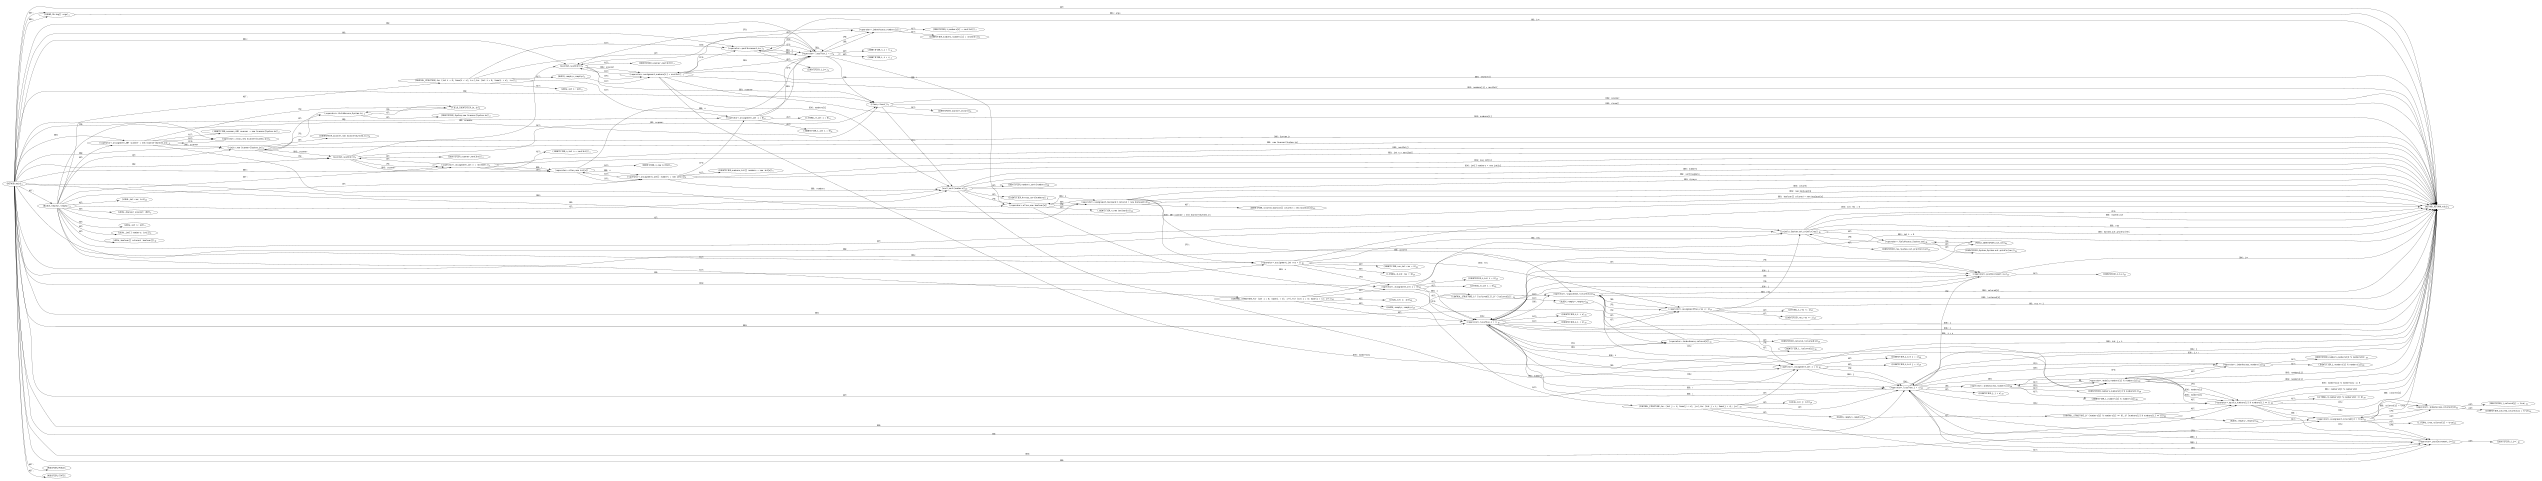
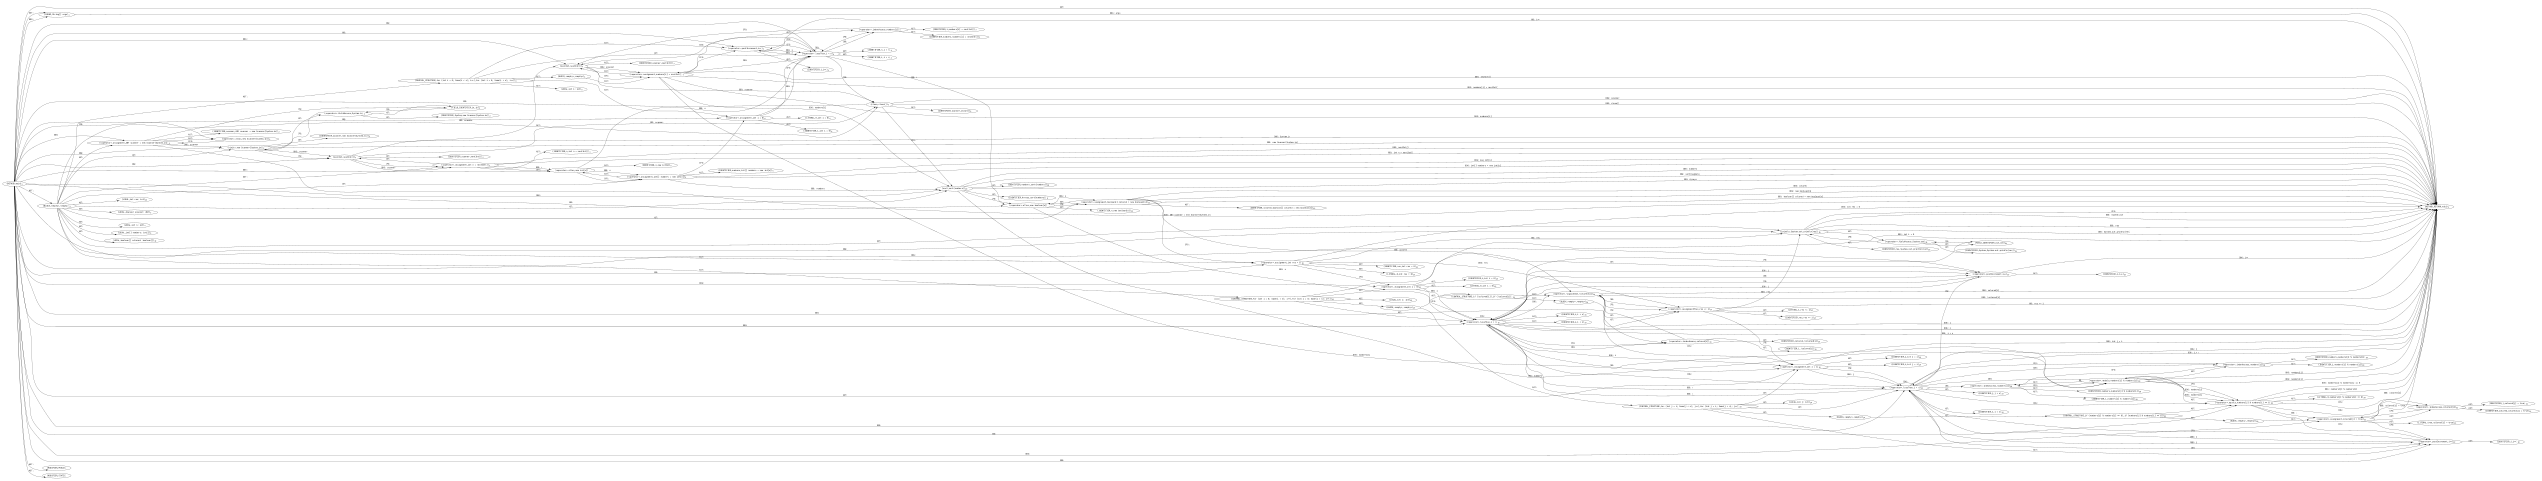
  digraph {
    fontname="JetBrains Mono"
    rankdir=LR
    node [fontname="JetBrains Mono"]
    edge [fontname="JetBrains Mono"]
    n1 [label=<(METHOD,main)<SUB>1</SUB>>]
    n2 [label=<(PARAM,String[] args)<SUB>1</SUB>>]
    n3 [label=<(BLOCK,&lt;empty&gt;,&lt;empty&gt;)<SUB>1</SUB>>]
    n4 [label=<(&lt;operator&gt;.assignment,ANY scanner = new Scanner(System.in))<SUB>2</SUB>>]
    n5 [label=<(&lt;operator&gt;.alloc,new Scanner(System.in))<SUB>2</SUB>>]
    n6 [label=<(&lt;init&gt;,new Scanner(System.in))<SUB>2</SUB>>]
    n7 [label=<(nextInt,nextInt())<SUB>4</SUB>>]
    n8 [label=<(&lt;operator&gt;.alloc,new int[n])>]
    n9 [label=<(&lt;operator&gt;.assignment,int i = 0)<SUB>6</SUB>>]
    n10 [label=<(&lt;operator&gt;.lessThan,i &lt; n)<SUB>6</SUB>>]
    n11 [label=<(&lt;operator&gt;.postIncrement,i++)<SUB>6</SUB>>]
    n12 [label=<(nextInt,nextInt())<SUB>7</SUB>>]
    n13 [label=<(close,close())<SUB>9</SUB>>]
    n14 [label=<(sort,sort(numbers))<SUB>10</SUB>>]
    n15 [label=<(&lt;operator&gt;.alloc,new boolean[n])>]
    n16 [label=<(&lt;operator&gt;.assignment,int res = 0)<SUB>13</SUB>>]
    n17 [label=<(&lt;operator&gt;.assignment,int i = 0)<SUB>15</SUB>>]
    n18 [label=<(&lt;operator&gt;.lessThan,i &lt; n)<SUB>15</SUB>>]
    n19 [label=<(&lt;operator&gt;.postIncrement,i++)<SUB>15</SUB>>]
    n20 [label=<(&lt;operator&gt;.assignmentPlus,res += 1)<SUB>17</SUB>>]
    n21 [label=<(&lt;operator&gt;.assignment,int j = i)<SUB>19</SUB>>]
    n22 [label=<(&lt;operator&gt;.lessThan,j &lt; n)<SUB>19</SUB>>]
    n23 [label=<(&lt;operator&gt;.postIncrement,j++)<SUB>19</SUB>>]
    n24 [label=<(&lt;operator&gt;.equals,numbers[j] % numbers[i] == 0)<SUB>20</SUB>>]
    n25 [label=<(&lt;operator&gt;.assignment,colored[j] = true)<SUB>21</SUB>>]
    n26 [label=<(println,System.out.println(res))<SUB>26</SUB>>]
    n27 [label=<(MODIFIER,PUBLIC)>]
    n28 [label=<(MODIFIER,STATIC)>]
    n29 [label=<(METHOD_RETURN,void)<SUB>1</SUB>>]
    n30 [label=<(LOCAL,Scanner scanner: ANY)<SUB>2</SUB>>]
    n31 [label=<(LOCAL,int n: int)<SUB>4</SUB>>]
    n32 [label=<(&lt;operator&gt;.assignment,int n = nextInt())<SUB>4</SUB>>]
    n33 [label=<(LOCAL,int[] numbers: int[])<SUB>5</SUB>>]
    n34 [label=<(&lt;operator&gt;.assignment,int[] numbers = new int[n])<SUB>5</SUB>>]
    n35 [label=<(CONTROL_STRUCTURE,for (int i = 0; Some(i &lt; n); i++),for (int i = 0; Some(i &lt; n); i++))<SUB>6</SUB>>]
    n36 [label=<(LOCAL,boolean[] colored: boolean[])<SUB>12</SUB>>]
    n37 [label=<(&lt;operator&gt;.assignment,boolean[] colored = new boolean[n])<SUB>12</SUB>>]
    n38 [label=<(LOCAL,int res: int)<SUB>13</SUB>>]
    n39 [label=<(CONTROL_STRUCTURE,for (int i = 0; Some(i &lt; n); i++),for (int i = 0; Some(i &lt; n); i++))<SUB>15</SUB>>]
    n40 [label=<(IDENTIFIER,scanner,ANY scanner = new Scanner(System.in))<SUB>2</SUB>>]
    n41 [label=<(FIELD_IDENTIFIER,in,in)<SUB>2</SUB>>]
    n42 [label=<(IDENTIFIER,scanner,new Scanner(System.in))<SUB>2</SUB>>]
    n43 [label=<(&lt;operator&gt;.fieldAccess,System.in)<SUB>2</SUB>>]
    n44 [label=<(IDENTIFIER,scanner,nextInt())<SUB>4</SUB>>]
    n45 [label=<(IDENTIFIER,n,new int[n])<SUB>5</SUB>>]
    n46 [label=<(IDENTIFIER,i,int i = 0)<SUB>6</SUB>>]
    n47 [label=<(LITERAL,0,int i = 0)<SUB>6</SUB>>]
    n48 [label=<(IDENTIFIER,i,i &lt; n)<SUB>6</SUB>>]
    n49 [label=<(IDENTIFIER,n,i &lt; n)<SUB>6</SUB>>]
    n50 [label=<(&lt;operator&gt;.assignment,numbers[i] = nextInt())<SUB>7</SUB>>]
    n51 [label=<(&lt;operator&gt;.indexAccess,numbers[i])<SUB>7</SUB>>]
    n52 [label=<(IDENTIFIER,i,i++)<SUB>6</SUB>>]
    n53 [label=<(IDENTIFIER,scanner,nextInt())<SUB>7</SUB>>]
    n54 [label=<(IDENTIFIER,scanner,close())<SUB>9</SUB>>]
    n55 [label=<(&lt;operator&gt;.modulo,numbers[j] % numbers[i])<SUB>20</SUB>>]
    n56 [label=<(IDENTIFIER,Arrays,sort(numbers))<SUB>10</SUB>>]
    n57 [label=<(IDENTIFIER,numbers,sort(numbers))<SUB>10</SUB>>]
    n58 [label=<(IDENTIFIER,n,new boolean[n])<SUB>12</SUB>>]
    n59 [label=<(IDENTIFIER,res,int res = 0)<SUB>13</SUB>>]
    n60 [label=<(LITERAL,0,int res = 0)<SUB>13</SUB>>]
    n61 [label=<(IDENTIFIER,i,int i = 0)<SUB>15</SUB>>]
    n62 [label=<(LITERAL,0,int i = 0)<SUB>15</SUB>>]
    n63 [label=<(&lt;operator&gt;.logicalNot,!colored[i])<SUB>16</SUB>>]
    n64 [label=<(IDENTIFIER,i,i &lt; n)<SUB>15</SUB>>]
    n65 [label=<(IDENTIFIER,n,i &lt; n)<SUB>15</SUB>>]
    n66 [label=<(&lt;operator&gt;.indexAccess,colored[i])<SUB>16</SUB>>]
    n67 [label=<(FIELD_IDENTIFIER,out,out)<SUB>26</SUB>>]
    n68 [label=<(IDENTIFIER,i,i++)<SUB>15</SUB>>]
    n69 [label=<(IDENTIFIER,res,res += 1)<SUB>17</SUB>>]
    n70 [label=<(LITERAL,1,res += 1)<SUB>17</SUB>>]
    n71 [label=<(IDENTIFIER,j,int j = i)<SUB>19</SUB>>]
    n72 [label=<(IDENTIFIER,i,int j = i)<SUB>19</SUB>>]
    n73 [label=<(IDENTIFIER,j,j &lt; n)<SUB>19</SUB>>]
+   n74 [label=<(IDENTIFIER,n,j &lt; n)<SUB>19</SUB>>]
    n75 [label=<(&lt;operator&gt;.indexAccess,numbers[j])<SUB>20</SUB>>]
    n76 [label=<(&lt;operator&gt;.indexAccess,numbers[i])<SUB>20</SUB>>]
    n77 [label=<(IDENTIFIER,j,j++)<SUB>19</SUB>>]
    n78 [label=<(LITERAL,0,numbers[j] % numbers[i] == 0)<SUB>20</SUB>>]
    n79 [label=<(&lt;operator&gt;.indexAccess,colored[j])<SUB>21</SUB>>]
    n80 [label=<(LITERAL,true,colored[j] = true)<SUB>21</SUB>>]
    n81 [label=<(&lt;operator&gt;.fieldAccess,System.out)<SUB>26</SUB>>]
    n82 [label=<(IDENTIFIER,res,System.out.println(res))<SUB>26</SUB>>]
    n83 [label=<(IDENTIFIER,n,int n = nextInt())<SUB>4</SUB>>]
    n84 [label=<(IDENTIFIER,numbers,int[] numbers = new int[n])<SUB>5</SUB>>]
    n85 [label=<(LOCAL,int i: int)<SUB>6</SUB>>]
    n86 [label=<(BLOCK,&lt;empty&gt;,&lt;empty&gt;)<SUB>6</SUB>>]
    n87 [label=<(IDENTIFIER,colored,boolean[] colored = new boolean[n])<SUB>12</SUB>>]
    n88 [label=<(LOCAL,int i: int)<SUB>15</SUB>>]
    n89 [label=<(BLOCK,&lt;empty&gt;,&lt;empty&gt;)<SUB>15</SUB>>]
    n90 [label=<(IDENTIFIER,System,new Scanner(System.in))<SUB>2</SUB>>]
    n91 [label=<(IDENTIFIER,numbers,numbers[i] = nextInt())<SUB>7</SUB>>]
    n92 [label=<(IDENTIFIER,i,numbers[i] = nextInt())<SUB>7</SUB>>]
    n93 [label=<(CONTROL_STRUCTURE,if (!colored[i]),if (!colored[i]))<SUB>16</SUB>>]
    n94 [label=<(CONTROL_STRUCTURE,for (int j = i; Some(j &lt; n); j++),for (int j = i; Some(j &lt; n); j++))<SUB>19</SUB>>]
    n95 [label=<(IDENTIFIER,colored,!colored[i])<SUB>16</SUB>>]
    n96 [label=<(IDENTIFIER,i,!colored[i])<SUB>16</SUB>>]
    n97 [label=<(BLOCK,&lt;empty&gt;,&lt;empty&gt;)<SUB>16</SUB>>]
    n98 [label=<(LOCAL,int j: int)<SUB>19</SUB>>]
    n99 [label=<(BLOCK,&lt;empty&gt;,&lt;empty&gt;)<SUB>19</SUB>>]
    n100 [label=<(CONTROL_STRUCTURE,if (numbers[j] % numbers[i] == 0),if (numbers[j] % numbers[i] == 0))<SUB>20</SUB>>]
    n101 [label=<(IDENTIFIER,numbers,numbers[j] % numbers[i])<SUB>20</SUB>>]
    n102 [label=<(IDENTIFIER,j,numbers[j] % numbers[i])<SUB>20</SUB>>]
    n103 [label=<(IDENTIFIER,numbers,numbers[j] % numbers[i])<SUB>20</SUB>>]
    n104 [label=<(IDENTIFIER,i,numbers[j] % numbers[i])<SUB>20</SUB>>]
    n105 [label=<(BLOCK,&lt;empty&gt;,&lt;empty&gt;)<SUB>20</SUB>>]
    n106 [label=<(IDENTIFIER,colored,colored[j] = true)<SUB>21</SUB>>]
    n107 [label=<(IDENTIFIER,j,colored[j] = true)<SUB>21</SUB>>]
    n108 [label=<(IDENTIFIER,System,System.out.println(res))<SUB>26</SUB>>]
    n1 -> n2 [label="AST: "]
    n1 -> n2 [label="DDG: "]
    n1 -> n3 [label="AST: "]
    n1 -> n4 [label="DDG: "]
    n1 -> n5 [label="CFG: "]
    n1 -> n6 [label="DDG: "]
    n1 -> n7 [label="DDG: "]
    n1 -> n8 [label="DDG: "]
    n1 -> n9 [label="DDG: "]
    n1 -> n10 [label="DDG: "]
    n1 -> n11 [label="DDG: "]
    n1 -> n12 [label="DDG: "]
-   n1 -> n13 [label="DDG: "]
+   n13 -> n1 [label="DDG: "]
    n1 -> n14 [label="DDG: "]
    n1 -> n15 [label="DDG: "]
    n1 -> n16 [label="DDG: "]
    n1 -> n17 [label="DDG: "]
    n1 -> n18 [label="DDG: "]
    n1 -> n19 [label="DDG: "]
    n1 -> n20 [label="DDG: "]
    n1 -> n21 [label="AST: "]
    n1 -> n22 [label="DDG: "]
    n1 -> n23 [label="DDG: "]
    n1 -> n24 [label="DDG: "]
    n1 -> n25 [label="DDG: "]
    n1 -> n26 [label="DDG: "]
    n1 -> n27 [label="AST: "]
    n1 -> n28 [label="AST: "]
    n1 -> n29 [label="AST: "]
    n2 -> n29 [label="DDG: args"]
    n3 -> n4 [label="AST: "]
    n3 -> n6 [label="AST: "]
    n3 -> n13 [label="AST: "]
    n3 -> n14 [label="AST: "]
    n3 -> n16 [label="AST: "]
    n3 -> n26 [label="AST: "]
    n3 -> n30 [label="AST: "]
    n3 -> n31 [label="AST: "]
    n3 -> n32 [label="AST: "]
    n3 -> n33 [label="AST: "]
    n3 -> n34 [label="AST: "]
    n3 -> n35 [label="AST: "]
    n3 -> n36 [label="AST: "]
    n3 -> n37 [label="AST: "]
    n3 -> n38 [label="AST: "]
    n3 -> n39 [label="AST: "]
    n4 -> n5 [label="AST: "]
    n4 -> n6 [label="DDG: scanner"]
    n4 -> n29 [label="DDG: ANY scanner = new Scanner(System.in)"]
    n4 -> n40 [label="AST: "]
    n4 -> n41 [label="CFG: "]
    n5 -> n4 [label="CFG: "]
    n6 -> n7 [label="CFG: "]
    n6 -> n7 [label="DDG: scanner"]
    n6 -> n29 [label="DDG: System.in"]
    n6 -> n29 [label="DDG: new Scanner(System.in)"]
    n6 -> n42 [label="AST: "]
    n6 -> n43 [label="AST: "]
    n7 -> n12 [label="DDG: scanner"]
    n7 -> n13 [label="DDG: scanner"]
    n7 -> n32 [label="CFG: "]
    n7 -> n32 [label="DDG: scanner"]
    n7 -> n44 [label="AST: "]
    n8 -> n10 [label="DDG: n"]
    n8 -> n34 [label="CFG: "]
    n8 -> n34 [label="DDG: n"]
    n8 -> n45 [label="AST: "]
    n9 -> n10 [label="CFG: "]
    n9 -> n10 [label="DDG: i"]
    n9 -> n46 [label="AST: "]
    n9 -> n47 [label="AST: "]
    n10 -> n10 [label="CDG: "]
    n10 -> n11 [label="DDG: i"]
    n10 -> n11 [label="CDG: "]
    n10 -> n12 [label="CDG: "]
    n10 -> n13 [label="CFG: "]
    n10 -> n15 [label="DDG: n"]
    n10 -> n48 [label="AST: "]
    n10 -> n49 [label="AST: "]
    n10 -> n50 [label="CDG: "]
    n10 -> n51 [label="CFG: "]
    n10 -> n51 [label="CDG: "]
    n11 -> n10 [label="CFG: "]
    n11 -> n10 [label="DDG: i"]
    n11 -> n29 [label="DDG: i++"]
    n11 -> n52 [label="AST: "]
    n12 -> n13 [label="DDG: scanner"]
    n12 -> n50 [label="CFG: "]
    n12 -> n50 [label="DDG: scanner"]
    n12 -> n53 [label="AST: "]
    n13 -> n14 [label="CFG: "]
    n13 -> n29 [label="DDG: scanner"]
    n13 -> n29 [label="DDG: close()"]
    n13 -> n54 [label="AST: "]
    n14 -> n15 [label="CFG: "]
    n14 -> n29 [label="DDG: numbers"]
    n14 -> n29 [label="DDG: sort(numbers)"]
    n14 -> n29 [label="DDG: Arrays"]
    n14 -> n55 [label="DDG: numbers"]
    n14 -> n56 [label="AST: "]
    n14 -> n57 [label="AST: "]
    n15 -> n18 [label="DDG: n"]
    n15 -> n37 [label="CFG: "]
    n15 -> n37 [label="DDG: n"]
    n15 -> n58 [label="AST: "]
    n16 -> n17 [label="CFG: "]
    n16 -> n20 [label="DDG: res"]
    n16 -> n26 [label="DDG: res"]
    n16 -> n29 [label="DDG: int res = 0"]
    n16 -> n59 [label="AST: "]
    n16 -> n60 [label="AST: "]
    n17 -> n18 [label="CFG: "]
    n17 -> n18 [label="DDG: i"]
    n17 -> n29 [label="DDG: int i = 0"]
    n17 -> n61 [label="AST: "]
    n17 -> n62 [label="AST: "]
    n18 -> n18 [label="CDG: "]
    n18 -> n19 [label="DDG: i"]
    n18 -> n19 [label="CDG: "]
    n18 -> n21 [label="DDG: i"]
    n18 -> n21 [label="CDG: "]
    n18 -> n22 [label="DDG: n"]
    n18 -> n22 [label="CDG: "]
    n18 -> n29 [label="DDG: i"]
    n18 -> n29 [label="DDG: n"]
    n18 -> n29 [label="DDG: i &lt; n"]
    n18 -> n63 [label="CDG: "]
    n18 -> n64 [label="AST: "]
    n18 -> n65 [label="AST: "]
    n18 -> n66 [label="CFG: "]
    n18 -> n66 [label="CDG: "]
    n18 -> n67 [label="CFG: "]
    n19 -> n18 [label="CFG: "]
    n19 -> n18 [label="DDG: i"]
    n19 -> n29 [label="DDG: i++"]
    n19 -> n68 [label="AST: "]
    n20 -> n21 [label="CFG: "]
    n20 -> n26 [label="DDG: res"]
    n20 -> n29 [label="DDG: res += 1"]
    n20 -> n69 [label="AST: "]
    n20 -> n70 [label="AST: "]
    n21 -> n22 [label="CFG: "]
    n21 -> n22 [label="DDG: j"]
    n21 -> n29 [label="DDG: int j = i"]
    n21 -> n71 [label="AST: "]
    n21 -> n72 [label="AST: "]
    n22 -> n18 [label="DDG: n"]
    n22 -> n19 [label="CFG: "]
    n22 -> n22 [label="CDG: "]
    n22 -> n23 [label="DDG: j"]
    n22 -> n23 [label="CDG: "]
    n22 -> n24 [label="CDG: "]
    n22 -> n29 [label="DDG: j"]
    n22 -> n29 [label="DDG: j &lt; n"]
    n22 -> n55 [label="CDG: "]
    n22 -> n73 [label="AST: "]
+   n22 -> n74 [label="AST: "]
    n22 -> n75 [label="CFG: "]
    n22 -> n75 [label="CDG: "]
    n22 -> n76 [label="CDG: "]
    n23 -> n22 [label="CFG: "]
    n23 -> n22 [label="DDG: j"]
    n23 -> n77 [label="AST: "]
    n24 -> n23 [label="CFG: "]
    n24 -> n25 [label="DDG: j"]
    n24 -> n29 [label="DDG: numbers[j] % numbers[i]"]
    n24 -> n29 [label="DDG: numbers[j] % numbers[i] == 0"]
    n24 -> n55 [label="AST: "]
    n24 -> n78 [label="AST: "]
    n24 -> n79 [label="CFG: "]
    n24 -> n79 [label="CDG: "]
    n25 -> n23 [label="CFG: "]
    n25 -> n29 [label="DDG: colored[j]"]
    n25 -> n29 [label="DDG: colored[j] = true"]
    n25 -> n79 [label="AST: "]
    n25 -> n80 [label="AST: "]
    n26 -> n29 [label="CFG: "]
    n26 -> n29 [label="DDG: System.out"]
    n26 -> n29 [label="DDG: res"]
    n26 -> n29 [label="DDG: System.out.println(res)"]
    n26 -> n81 [label="AST: "]
    n26 -> n82 [label="AST: "]
    n32 -> n7 [label="AST: "]
    n32 -> n8 [label="CFG: "]
    n32 -> n8 [label="DDG: n"]
    n32 -> n29 [label="DDG: nextInt()"]
    n32 -> n29 [label="DDG: int n = nextInt()"]
    n32 -> n83 [label="AST: "]
    n34 -> n8 [label="AST: "]
    n34 -> n9 [label="CFG: "]
    n34 -> n14 [label="DDG: numbers"]
    n34 -> n29 [label="DDG: new int[n]"]
    n34 -> n29 [label="DDG: int[] numbers = new int[n]"]
    n34 -> n84 [label="AST: "]
    n35 -> n9 [label="AST: "]
    n35 -> n10 [label="AST: "]
    n35 -> n11 [label="AST: "]
    n35 -> n85 [label="AST: "]
    n35 -> n86 [label="AST: "]
    n37 -> n15 [label="AST: "]
    n37 -> n16 [label="CFG: "]
    n37 -> n29 [label="DDG: colored"]
    n37 -> n29 [label="DDG: new boolean[n]"]
    n37 -> n29 [label="DDG: boolean[] colored = new boolean[n]"]
    n37 -> n63 [label="DDG: colored"]
    n37 -> n87 [label="AST: "]
    n39 -> n17 [label="AST: "]
    n39 -> n18 [label="AST: "]
    n39 -> n19 [label="AST: "]
    n39 -> n88 [label="AST: "]
    n39 -> n89 [label="AST: "]
    n41 -> n43 [label="CFG: "]
    n43 -> n6 [label="CFG: "]
    n43 -> n41 [label="AST: "]
    n43 -> n90 [label="AST: "]
    n50 -> n11 [label="CFG: "]
    n50 -> n12 [label="AST: "]
    n50 -> n14 [label="DDG: numbers[i]"]
    n50 -> n29 [label="DDG: numbers[i]"]
    n50 -> n29 [label="DDG: nextInt()"]
    n50 -> n29 [label="DDG: numbers[i] = nextInt()"]
    n50 -> n51 [label="AST: "]
    n50 -> n55 [label="DDG: numbers[i]"]
    n51 -> n12 [label="CFG: "]
    n51 -> n91 [label="AST: "]
    n51 -> n92 [label="AST: "]
    n55 -> n24 [label="CFG: "]
    n55 -> n24 [label="DDG: numbers[j]"]
    n55 -> n24 [label="DDG: numbers[i]"]
    n55 -> n29 [label="DDG: numbers[j]"]
    n55 -> n29 [label="DDG: numbers[i]"]
    n55 -> n75 [label="AST: "]
    n55 -> n76 [label="AST: "]
    n63 -> n20 [label="CFG: "]
    n63 -> n20 [label="CDG: "]
    n63 -> n21 [label="CFG: "]
    n63 -> n29 [label="DDG: colored[i]"]
    n63 -> n29 [label="DDG: !colored[i]"]
    n63 -> n66 [label="AST: "]
    n66 -> n63 [label="CFG: "]
    n66 -> n95 [label="AST: "]
    n66 -> n96 [label="AST: "]
    n67 -> n81 [label="CFG: "]
    n75 -> n76 [label="CFG: "]
    n75 -> n101 [label="AST: "]
    n75 -> n102 [label="AST: "]
    n76 -> n55 [label="CFG: "]
    n76 -> n103 [label="AST: "]
    n76 -> n104 [label="AST: "]
    n79 -> n25 [label="CFG: "]
    n79 -> n106 [label="AST: "]
    n79 -> n107 [label="AST: "]
    n81 -> n26 [label="CFG: "]
    n81 -> n67 [label="AST: "]
    n81 -> n108 [label="AST: "]
    n86 -> n50 [label="AST: "]
    n89 -> n93 [label="AST: "]
    n89 -> n94 [label="AST: "]
    n93 -> n63 [label="AST: "]
    n93 -> n97 [label="AST: "]
    n94 -> n21 [label="AST: "]
    n94 -> n22 [label="AST: "]
    n94 -> n23 [label="AST: "]
    n94 -> n98 [label="AST: "]
    n94 -> n99 [label="AST: "]
    n97 -> n20 [label="AST: "]
    n99 -> n100 [label="AST: "]
    n100 -> n24 [label="AST: "]
    n100 -> n105 [label="AST: "]
    n105 -> n25 [label="AST: "]
  }
